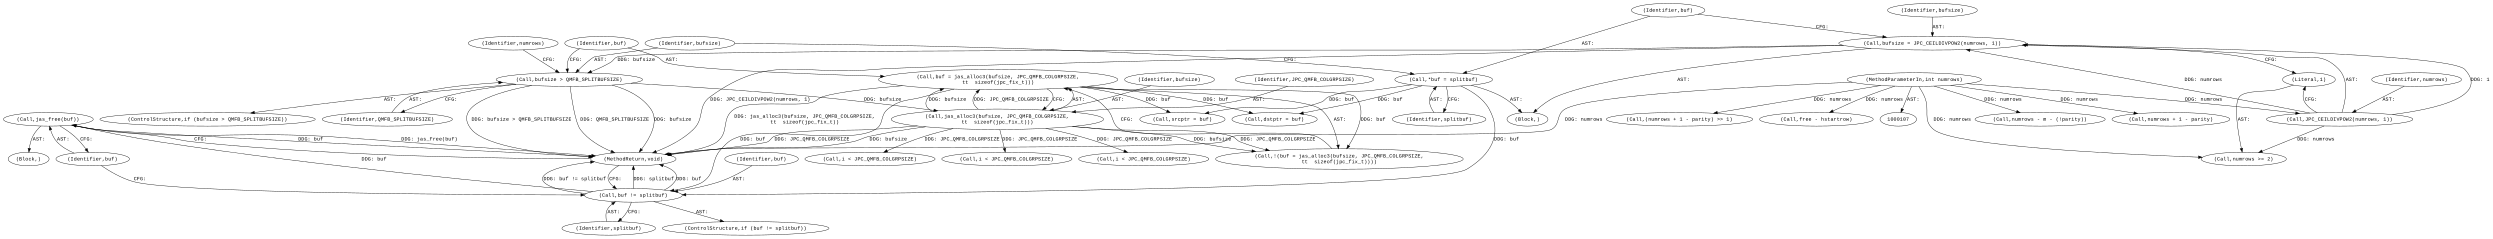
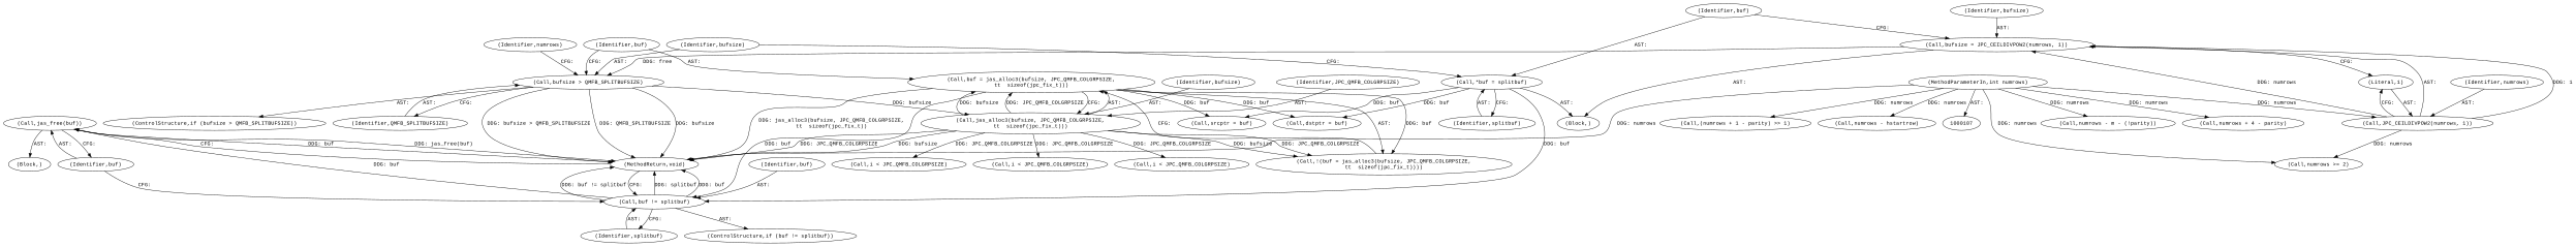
  digraph {
    fontname="Liberation Mono"
    node [fontname="Liberation Mono"]
    edge [fontname="Liberation Mono"]
    n1 [label="(Call,jas_free(buf))"]
    n2 [label="(MethodReturn,void)"]
    n3 [label="(Identifier,buf)"]
    n4 [label="(Block,)"]
    n5 [label="(Call,buf != splitbuf)"]
    n6 [label="(Identifier,splitbuf)"]
    n7 [label="(ControlStructure,if (buf != splitbuf))"]
    n8 [label="(Call,buf = jas_alloc3(bufsize, JPC_QMFB_COLGRPSIZE,\n\t\t  sizeof(jpc_fix_t)))"]
    n9 [label="(Call,jas_alloc3(bufsize, JPC_QMFB_COLGRPSIZE,\n\t\t  sizeof(jpc_fix_t)))"]
    n10 [label="(Call,!(buf = jas_alloc3(bufsize, JPC_QMFB_COLGRPSIZE,\n\t\t  sizeof(jpc_fix_t))))"]
    n11 [label="(Call,dstptr = buf)"]
    n12 [label="(Call,srcptr = buf)"]
    n13 [label="(Call,i < JPC_QMFB_COLGRPSIZE)"]
    n14 [label="(Call,i < JPC_QMFB_COLGRPSIZE)"]
    n15 [label="(Call,i < JPC_QMFB_COLGRPSIZE)"]
    n16 [label="(Call,bufsize > QMFB_SPLITBUFSIZE)"]
    n17 [label="(Identifier,QMFB_SPLITBUFSIZE)"]
    n18 [label="(ControlStructure,if (bufsize > QMFB_SPLITBUFSIZE))"]
    n19 [label="(Call,bufsize = JPC_CEILDIVPOW2(numrows, 1))"]
    n20 [label="(Block,)"]
    n21 [label="(Literal,1)"]
    n22 [label="(Call,JPC_CEILDIVPOW2(numrows, 1))"]
    n23 [label="(Call,numrows >= 2)"]
    n24 [label="(MethodParameterIn,int numrows)"]
    n25 [label="(Call,numrows - m - (!parity))"]
-   n26 [label="(Call,numrows + 1 - parity)"]
+   n26 [label="(Call,numrows + 4 - parity)"]
    n27 [label="(Call,(numrows + 1 - parity) >> 1)"]
-   n28 [label="(Call,free - hstartrow)"]
+   n28 [label="(Call,numrows - hstartrow)"]
    1000107
    n30 [label="(Call,*buf = splitbuf)"]
    n31 [label="(Identifier,splitbuf)"]
    n32 [label="(Identifier,bufsize)"]
    n33 [label="(Identifier,numrows)"]
    n34 [label="(Identifier,bufsize)"]
    n35 [label="(Identifier,buf)"]
    n36 [label="(Identifier,numrows)"]
    n37 [label="(Identifier,bufsize)"]
    n38 [label="(Identifier,buf)"]
    n39 [label="(Identifier,JPC_QMFB_COLGRPSIZE)"]
    n40 [label="(Identifier,buf)"]
    n1 -> n2 [label="DDG: buf"]
    n1 -> n2 [label="DDG: jas_free(buf)"]
    n1 -> n3 [label="CFG: "]
    n1 -> n4 [label="AST: "]
    n2 -> n1 [label="CFG: "]
    n2 -> n5 [label="CFG: "]
    n3 -> n1 [label="AST: "]
    n3 -> n5 [label="CFG: "]
    n5 -> n1 [label="DDG: buf"]
    n5 -> n2 [label="DDG: splitbuf"]
    n5 -> n2 [label="DDG: buf"]
    n5 -> n2 [label="DDG: buf != splitbuf"]
    n5 -> n6 [label="CFG: "]
    n5 -> n7 [label="AST: "]
    n6 -> n5 [label="AST: "]
    n8 -> n2 [label="DDG: jas_alloc3(bufsize, JPC_QMFB_COLGRPSIZE,\n\t\t  sizeof(jpc_fix_t))"]
    n8 -> n5 [label="DDG: buf"]
    n8 -> n9 [label="CFG: "]
    n8 -> n10 [label="AST: "]
    n8 -> n10 [label="DDG: buf"]
    n8 -> n11 [label="DDG: buf"]
    n8 -> n12 [label="DDG: buf"]
    n9 -> n2 [label="DDG: bufsize"]
    n9 -> n2 [label="DDG: JPC_QMFB_COLGRPSIZE"]
    n9 -> n8 [label="AST: "]
    n9 -> n8 [label="DDG: bufsize"]
    n9 -> n8 [label="DDG: JPC_QMFB_COLGRPSIZE"]
    n9 -> n10 [label="DDG: bufsize"]
    n9 -> n10 [label="DDG: JPC_QMFB_COLGRPSIZE"]
    n9 -> n13 [label="DDG: JPC_QMFB_COLGRPSIZE"]
    n9 -> n14 [label="DDG: JPC_QMFB_COLGRPSIZE"]
    n9 -> n15 [label="DDG: JPC_QMFB_COLGRPSIZE"]
    n10 -> n8 [label="CFG: "]
    n16 -> n2 [label="DDG: bufsize"]
    n16 -> n2 [label="DDG: bufsize > QMFB_SPLITBUFSIZE"]
    n16 -> n2 [label="DDG: QMFB_SPLITBUFSIZE"]
    n16 -> n9 [label="DDG: bufsize"]
    n16 -> n17 [label="CFG: "]
    n16 -> n18 [label="AST: "]
    n17 -> n16 [label="AST: "]
-   n19 -> n2 [label="DDG: JPC_CEILDIVPOW2(numrows, 1)"]
-   n19 -> n16 [label="DDG: bufsize"]
+   n19 -> n16 [label="DDG: free"]
    n19 -> n20 [label="AST: "]
    n19 -> n21 [label="CFG: "]
-   n21 -> n23 [label="AST: "]
+   n21 -> n22 [label="AST: "]
    n22 -> n19 [label="AST: "]
    n22 -> n19 [label="DDG: numrows"]
    n22 -> n19 [label="DDG: 1"]
    n22 -> n21 [label="CFG: "]
    n22 -> n23 [label="DDG: numrows"]
    n24 -> n2 [label="DDG: numrows"]
    n24 -> n22 [label="DDG: numrows"]
    n24 -> n23 [label="DDG: numrows"]
    n24 -> n25 [label="DDG: numrows"]
    n24 -> n26 [label="DDG: numrows"]
    n24 -> n27 [label="DDG: numrows"]
    n24 -> n28 [label="DDG: numrows"]
    n24 -> 1000107 [label="AST: "]
    n30 -> n5 [label="DDG: buf"]
    n30 -> n11 [label="DDG: buf"]
    n30 -> n12 [label="DDG: buf"]
    n30 -> n20 [label="AST: "]
    n30 -> n31 [label="CFG: "]
    n31 -> n30 [label="AST: "]
    n32 -> n9 [label="AST: "]
    n33 -> n22 [label="AST: "]
    n34 -> n19 [label="AST: "]
    n35 -> n5 [label="AST: "]
    n36 -> n16 [label="CFG: "]
    n37 -> n16 [label="AST: "]
    n37 -> n30 [label="CFG: "]
    n38 -> n19 [label="CFG: "]
    n38 -> n30 [label="AST: "]
    n39 -> n9 [label="AST: "]
    n40 -> n8 [label="AST: "]
    n40 -> n16 [label="CFG: "]
  }
